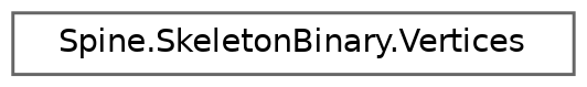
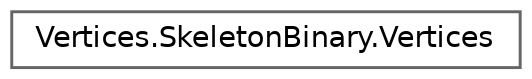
  digraph {
    rankdir=TB
-   n1 [color=grey40 fillcolor=white fontname=Helvetica fontsize=10 height=0.2 label="Spine.SkeletonBinary.Vertices" shape=box style=filled width=0.4]
+   n1 [color=grey40 fillcolor=white fontname=Helvetica fontsize=10 height=0.2 label="Vertices.SkeletonBinary.Vertices" shape=box style=filled width=0.4]
  }
